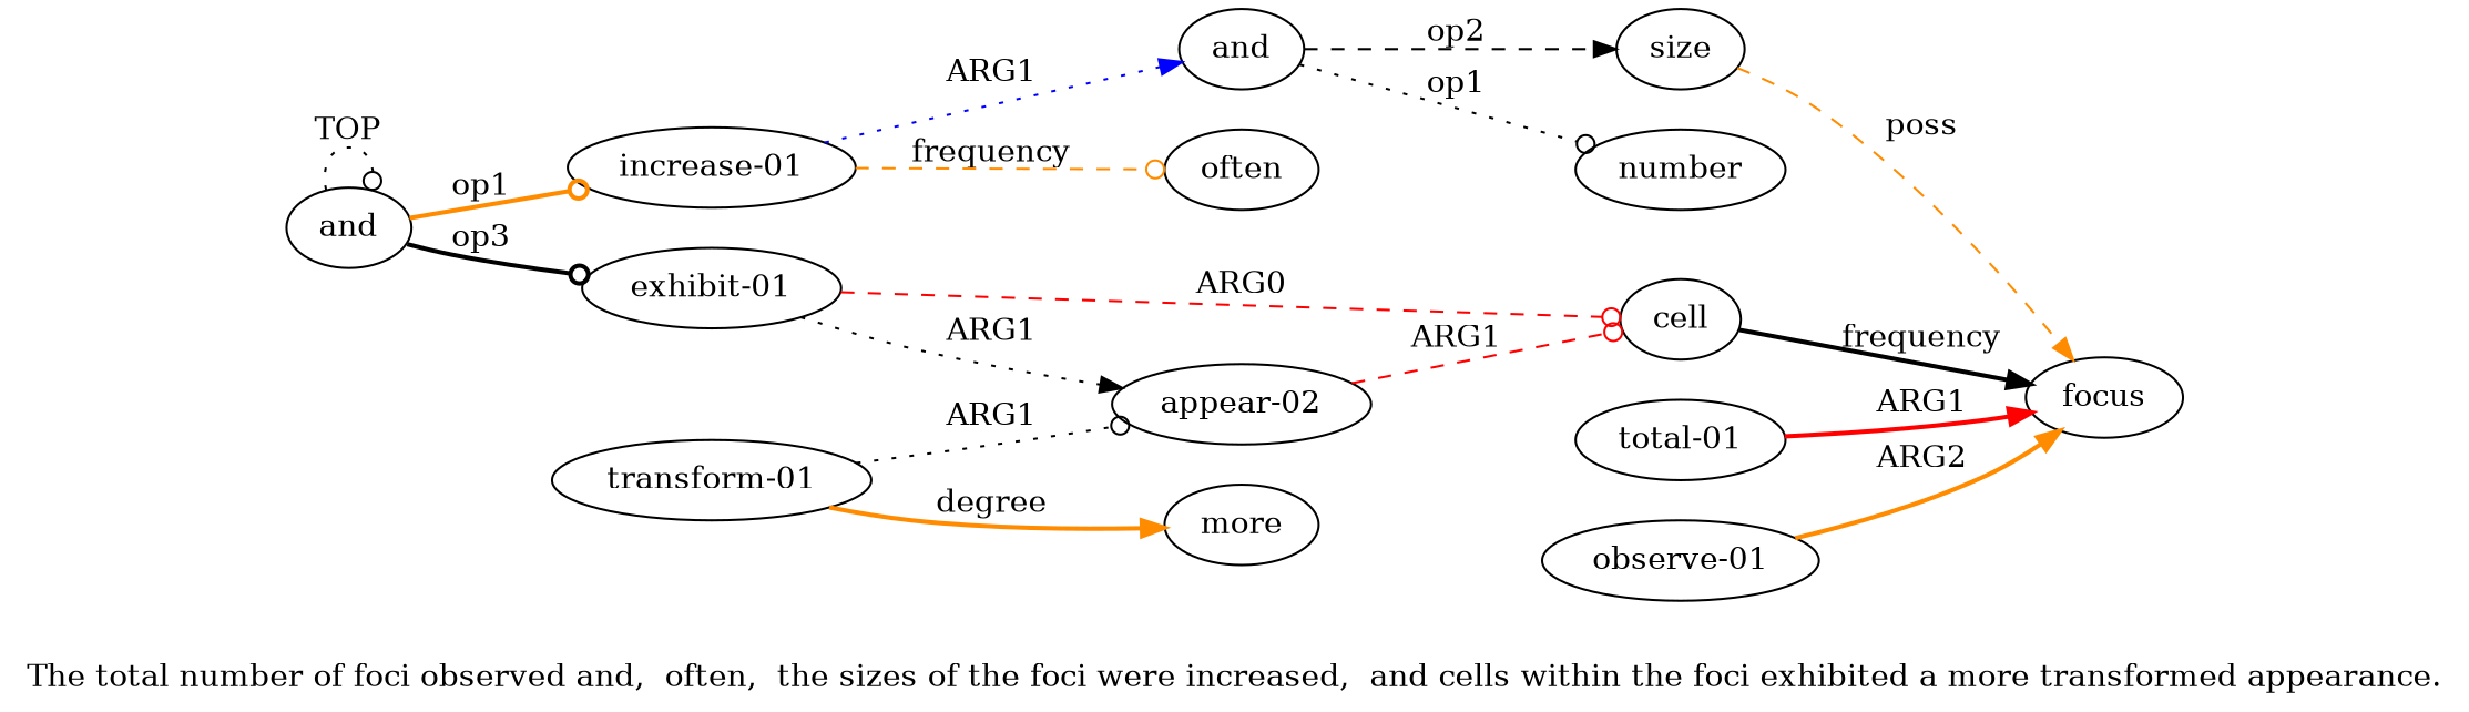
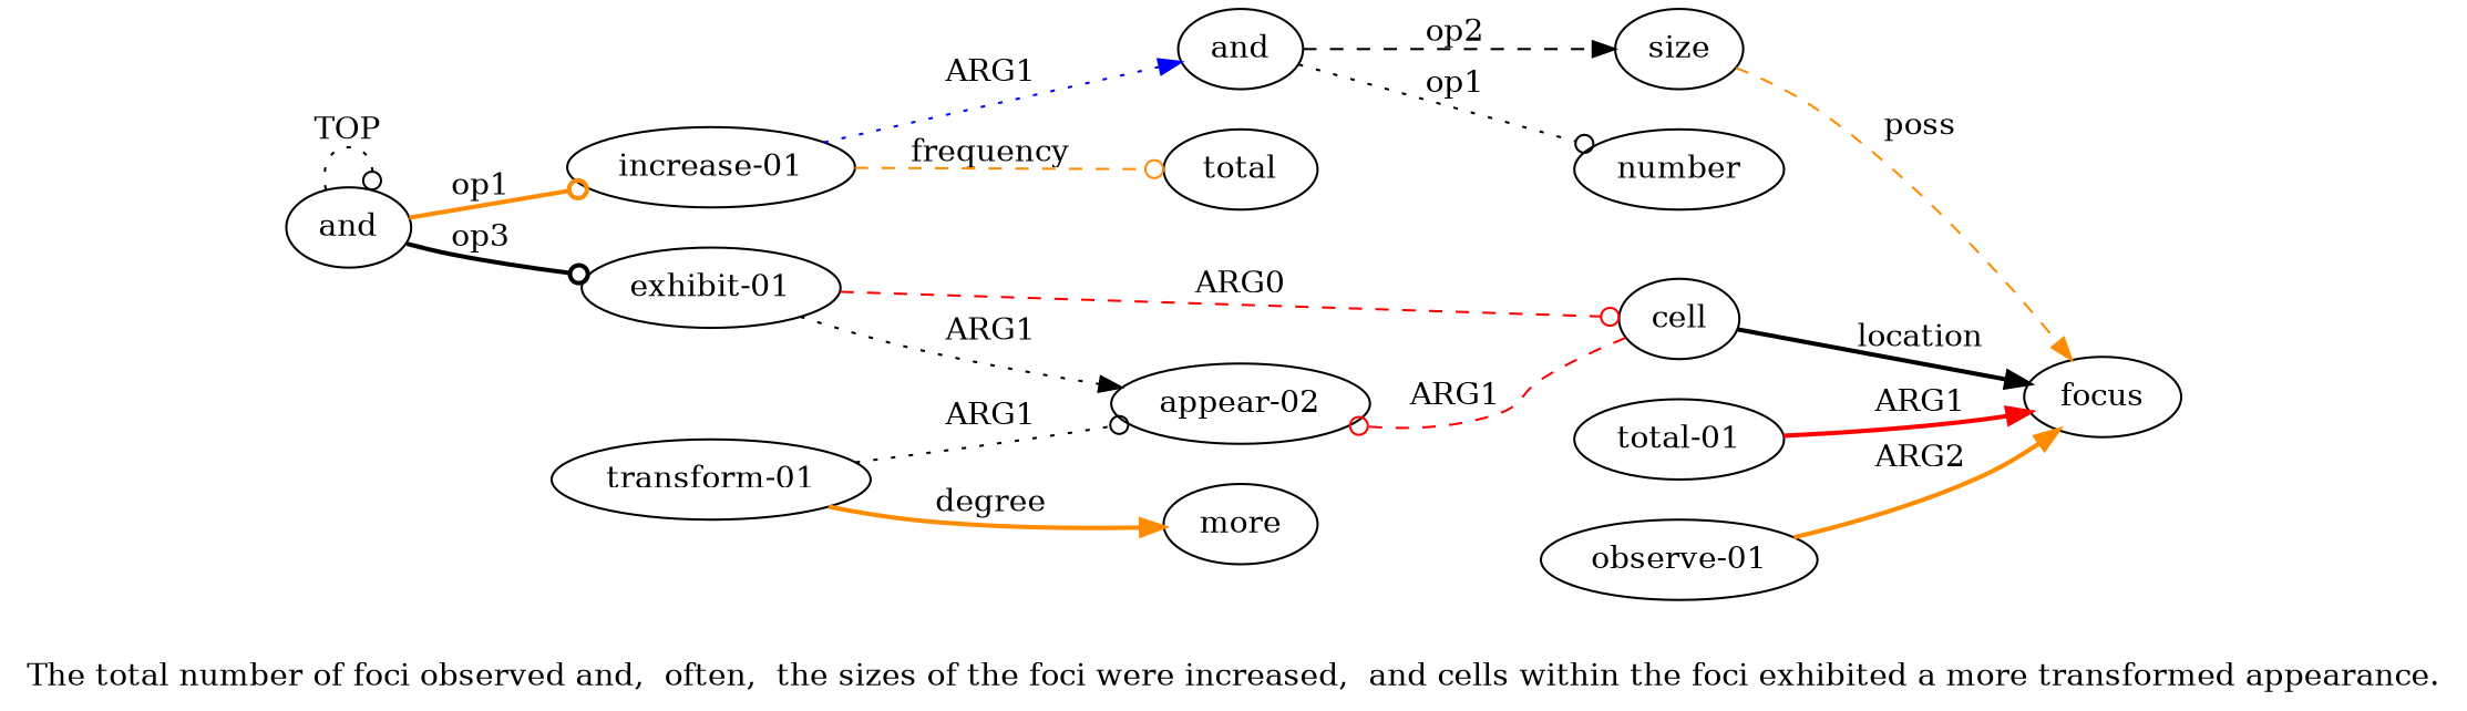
  digraph {
    label="The total number of foci observed and,  often,  the sizes of the foci were increased,  and cells within the foci exhibited a more transformed appearance."
    rankdir=LR
    node [color=black gold_label=and test_label=and]
    edge [arrowhead=odot color=black gold_label=ARG1 style=bold test_label=ARG1]
    n1 [gold_ind=11 gold_label="appear-02" label="appear-02" test_ind=11 test_label="appear-02"]
    n2 [gold_ind=10 gold_label=cell label=cell test_ind=10 test_label=cell]
    n3 [gold_ind=5 gold_label=focus label=focus test_ind=5 test_label=focus]
    n4 [gold_ind=13 gold_label=more label=more test_ind=13 test_label=more]
    n5 [gold_ind=12 gold_label="transform-01" label="transform-01" test_ind=12 test_label="transform-01"]
    n6 [gold_ind=1 gold_label="increase-01" label="increase-01" test_ind=1 test_label="increase-01"]
    n7 [gold_ind=2 label=and test_ind=2]
-   n8 [gold_ind=8 gold_label=often label=often test_ind=8 test_label=often]
+   n8 [gold_ind=8 gold_label=often label=total test_ind=8 test_label=often]
    n9 [gold_ind=3 gold_label=number label=number test_ind=3 test_label=number]
    n10 [gold_ind=7 gold_label=size label=size test_ind=7 test_label=size]
    n11 [gold_ind=0 label=and test_ind=0]
    n12 [gold_ind=9 gold_label="exhibit-01" label="exhibit-01" test_ind=9 test_label="exhibit-01"]
    n13 [gold_ind=4 gold_label="total-01" label="total-01" test_ind=4 test_label="total-01"]
    n14 [gold_ind=6 gold_label="observe-01" label="observe-01" test_ind=6 test_label="observe-01"]
-   n1 -> n2 [color=red label=ARG1 style=dashed]
-   n2 -> n3 [arrowhead=normal gold_label=location label=frequency test_label=location]
+   n2 -> n1 [color=red label=ARG1 style=dashed]
+   n2 -> n3 [arrowhead=normal gold_label=location label=location test_label=location]
    n5 -> n1 [label=ARG1 style=dotted]
    n5 -> n4 [arrowhead=normal color=darkorange gold_label=degree label=degree test_label=degree]
    n6 -> n7 [arrowhead=normal color=blue label=ARG1 style=dotted]
    n6 -> n8 [color=darkorange gold_label=frequency label=frequency style=dashed test_label=frequency]
    n7 -> n9 [gold_label=op1 label=op1 style=dotted test_label=op1]
    n7 -> n10 [arrowhead=normal gold_label=op2 label=op2 style=dashed test_label=op2]
    n10 -> n3 [arrowhead=normal color=darkorange gold_label=poss label=poss style=dashed test_label=poss]
    n11 -> n6 [color=darkorange gold_label=op1 label=op1 test_label=op1]
    n11 -> n11 [gold_label=TOP label=TOP style=dotted test_label=TOP]
    n11 -> n12 [gold_label=op3 label=op3 test_label=op3]
    n12 -> n1 [arrowhead=normal label=ARG1 style=dotted]
    n12 -> n2 [color=red gold_label=ARG0 label=ARG0 style=dashed test_label=ARG0]
    n13 -> n3 [arrowhead=normal color=red label=ARG1]
    n14 -> n3 [arrowhead=normal color=darkorange label=ARG2]
  }
